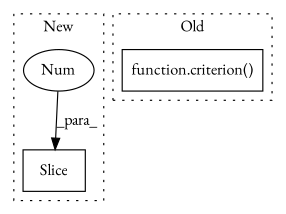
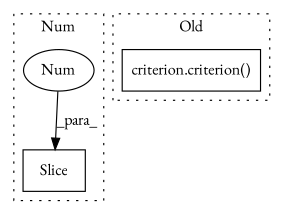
  digraph {
    fontname="EB Garamond"
    node [shape=box fontname="EB Garamond"]
    n1 [a=80 l=3 label=Slice s=2883]
    n2 [a=76 l=2 label=Num s=2884 shape=ellipse]
-   n3 [a=75 l="10,1" label="function.criterion()" s="3927,3954"]
+   n3 [a=75 l="10,1" label="criterion.criterion()" s="3927,3954"]
    subgraph cluster_1 {
-     label=New
+     label=Num
      style=dotted
      n1
      n2
    }
    subgraph cluster_2 {
      label=Old
      style=dotted
      n3
    }
    n2 -> n1 [label=_para_ style=solid fontname="EB Garamond"]
  }
